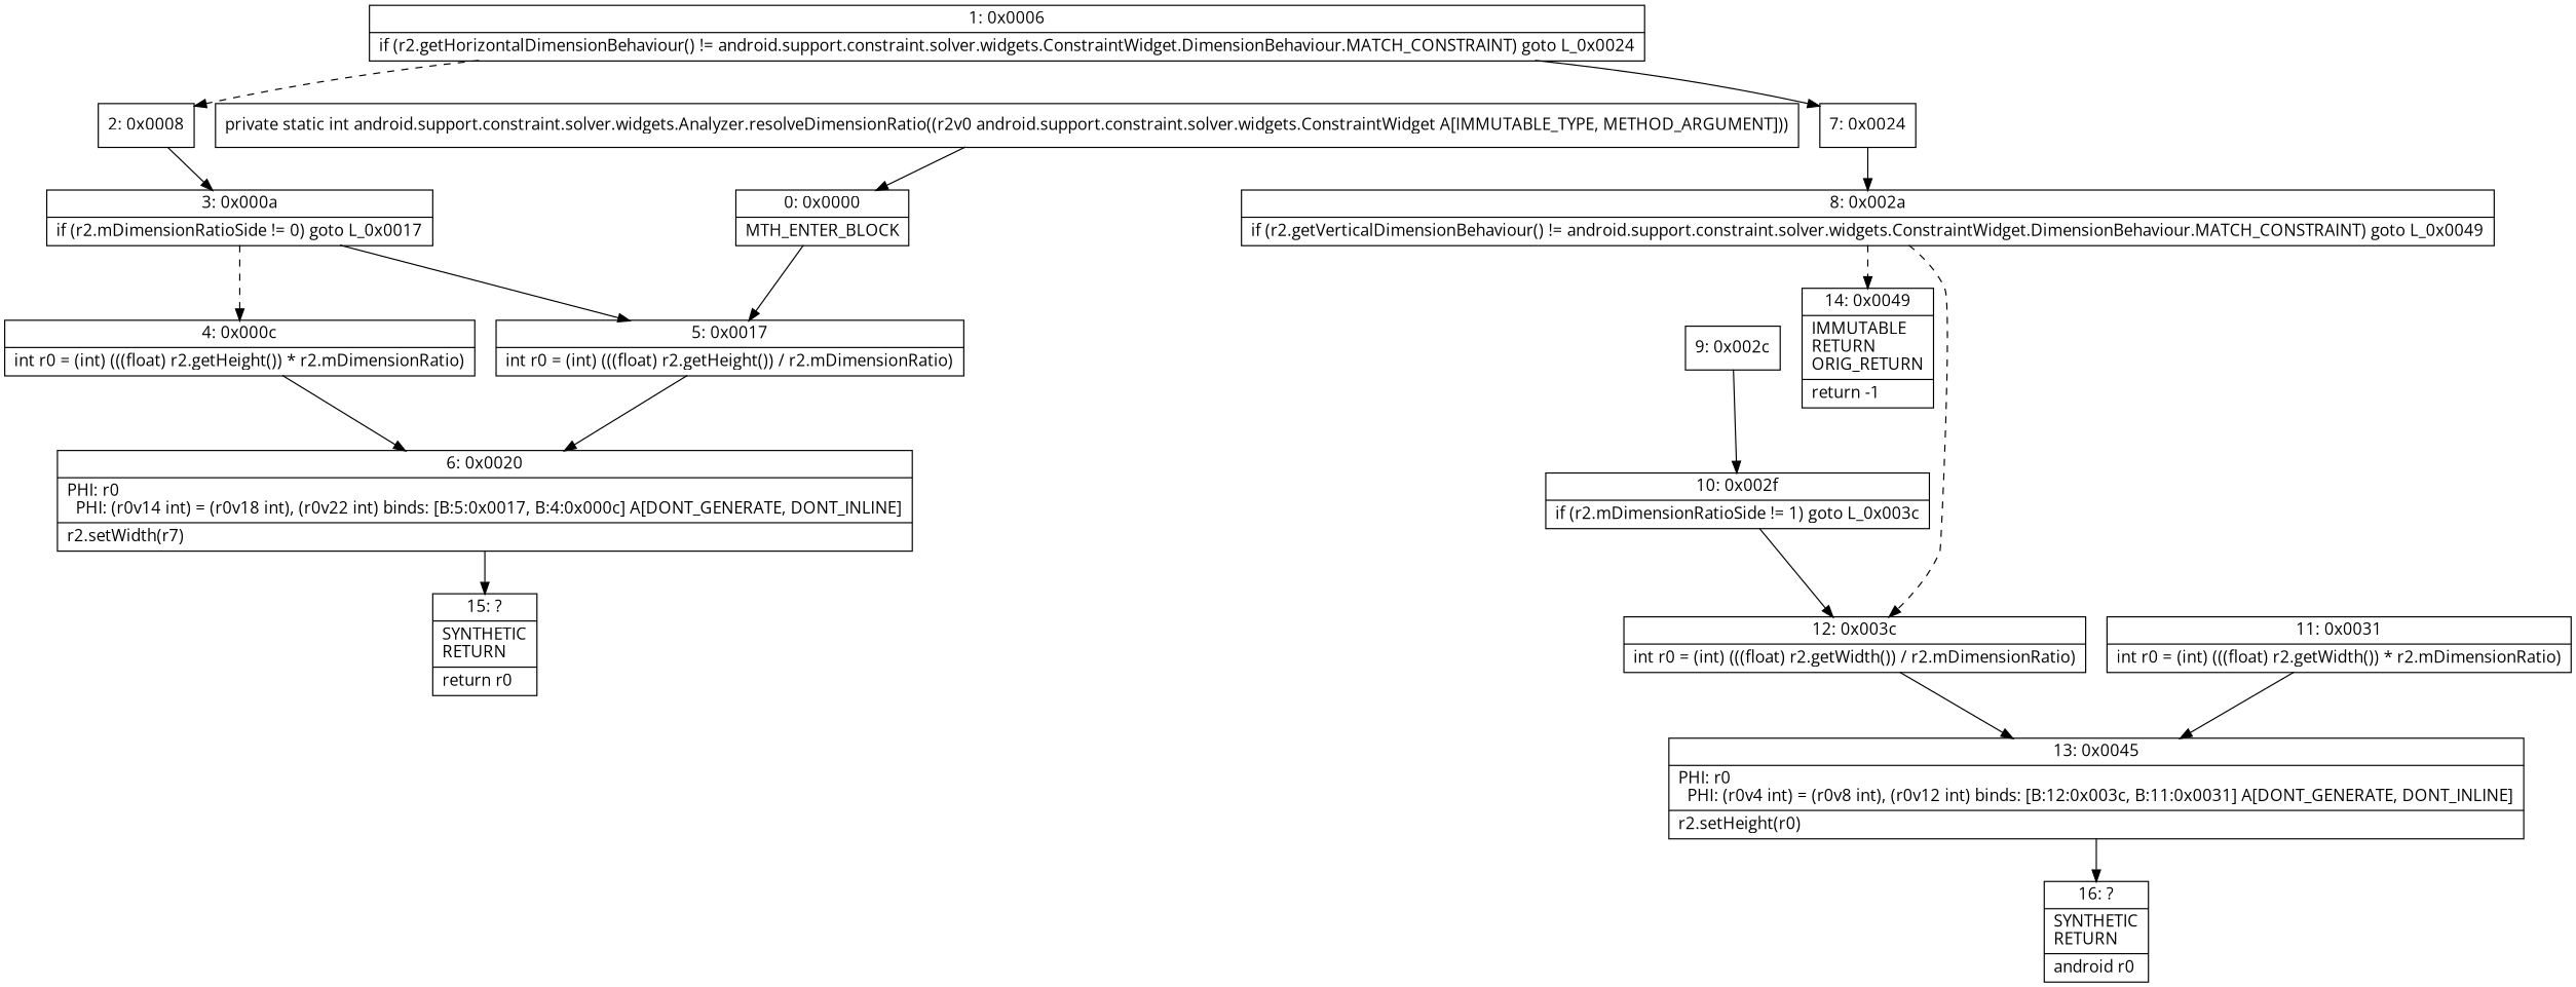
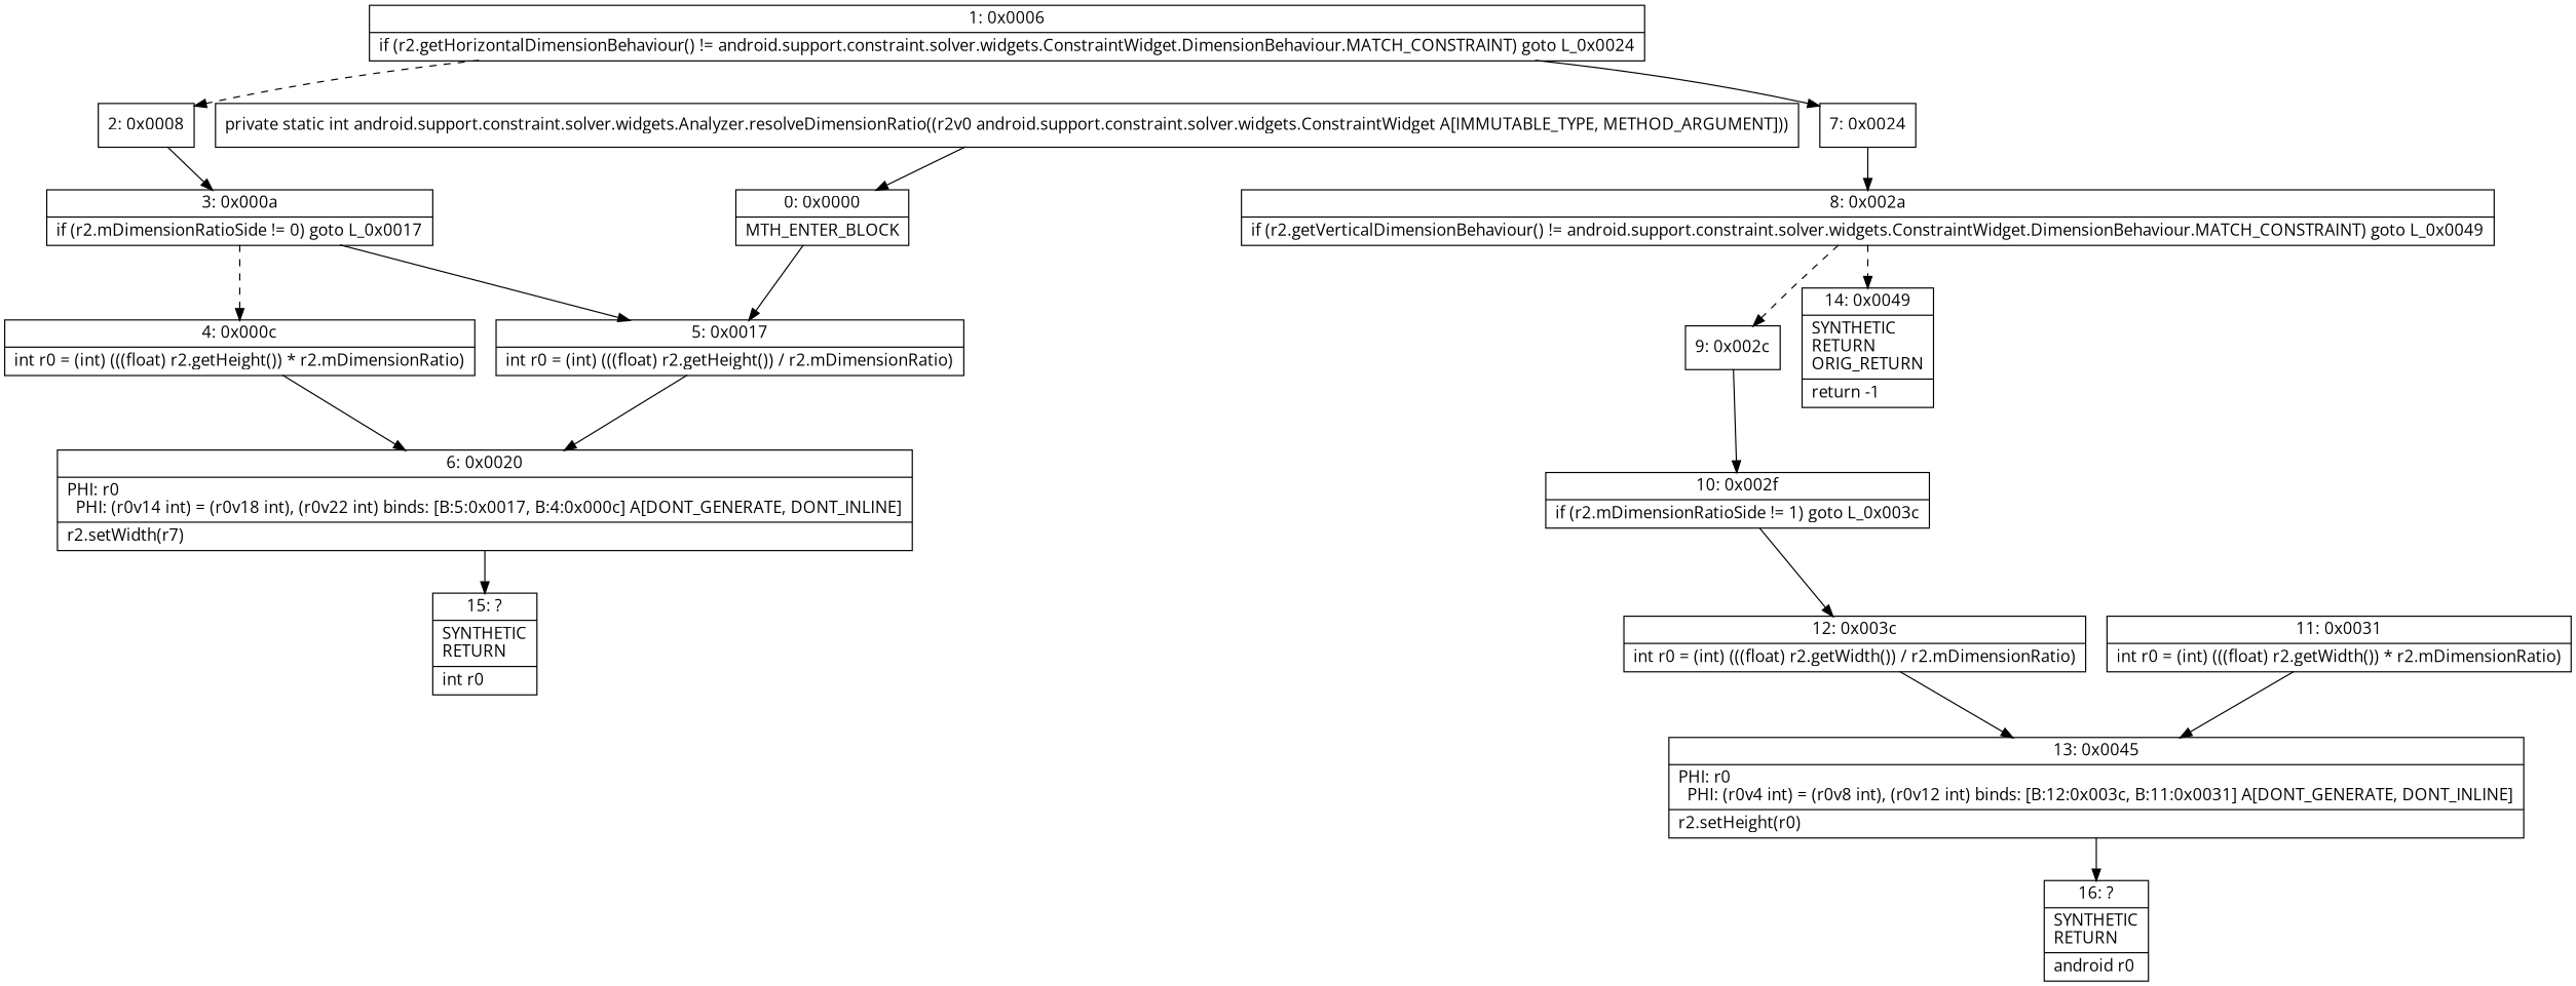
  digraph {
    fontname="Open Sans"
    node [fontname="Open Sans" shape=record]
    edge [fontname="Open Sans"]
    n1 [label="{0\:\ 0x0000|MTH_ENTER_BLOCK\l}"]
    n2 [label="{5\:\ 0x0017|int r0 = (int) (((float) r2.getHeight()) \/ r2.mDimensionRatio)\l}"]
    n3 [label="{1\:\ 0x0006|if (r2.getHorizontalDimensionBehaviour() != android.support.constraint.solver.widgets.ConstraintWidget.DimensionBehaviour.MATCH_CONSTRAINT) goto L_0x0024\l}"]
    n4 [label="{2\:\ 0x0008}"]
    n5 [label="{7\:\ 0x0024}"]
    n6 [label="{3\:\ 0x000a|if (r2.mDimensionRatioSide != 0) goto L_0x0017\l}"]
    n7 [label="{8\:\ 0x002a|if (r2.getVerticalDimensionBehaviour() != android.support.constraint.solver.widgets.ConstraintWidget.DimensionBehaviour.MATCH_CONSTRAINT) goto L_0x0049\l}"]
    n8 [label="{4\:\ 0x000c|int r0 = (int) (((float) r2.getHeight()) * r2.mDimensionRatio)\l}"]
    n9 [label="{6\:\ 0x0020|PHI: r0 \l  PHI: (r0v14 int) = (r0v18 int), (r0v22 int) binds: [B:5:0x0017, B:4:0x000c] A[DONT_GENERATE, DONT_INLINE]\l|r2.setWidth(r7)\l}"]
-   n10 [label="{15\:\ ?|SYNTHETIC\lRETURN\l|return r0\l}"]
+   n10 [label="{15\:\ ?|SYNTHETIC\lRETURN\l|int r0\l}"]
    n11 [label="{9\:\ 0x002c}"]
-   n12 [label="{14\:\ 0x0049|IMMUTABLE\lRETURN\lORIG_RETURN\l|return \-1\l}"]
+   n12 [label="{14\:\ 0x0049|SYNTHETIC\lRETURN\lORIG_RETURN\l|return \-1\l}"]
    n13 [label="{10\:\ 0x002f|if (r2.mDimensionRatioSide != 1) goto L_0x003c\l}"]
    n14 [label="{12\:\ 0x003c|int r0 = (int) (((float) r2.getWidth()) \/ r2.mDimensionRatio)\l}"]
    n15 [label="{11\:\ 0x0031|int r0 = (int) (((float) r2.getWidth()) * r2.mDimensionRatio)\l}"]
    n16 [label="{13\:\ 0x0045|PHI: r0 \l  PHI: (r0v4 int) = (r0v8 int), (r0v12 int) binds: [B:12:0x003c, B:11:0x0031] A[DONT_GENERATE, DONT_INLINE]\l|r2.setHeight(r0)\l}"]
    n17 [label="{16\:\ ?|SYNTHETIC\lRETURN\l|android r0\l}"]
    n18 [label="{private static int android.support.constraint.solver.widgets.Analyzer.resolveDimensionRatio((r2v0 android.support.constraint.solver.widgets.ConstraintWidget A[IMMUTABLE_TYPE, METHOD_ARGUMENT])) }"]
    n1 -> n2
    n2 -> n9
    n3 -> n4 [style=dashed]
    n3 -> n5
    n4 -> n6
    n5 -> n7
    n6 -> n2
    n6 -> n8 [style=dashed]
-   n7 -> n14 [style=dashed]
+   n7 -> n11 [style=dashed]
    n7 -> n12 [style=dashed]
    n8 -> n9
    n9 -> n10
    n11 -> n13
    n13 -> n14
    n14 -> n16
    n15 -> n16
    n16 -> n17
    n18 -> n1
  }
